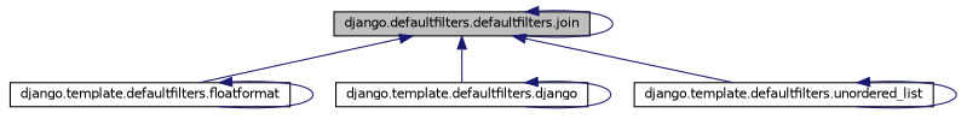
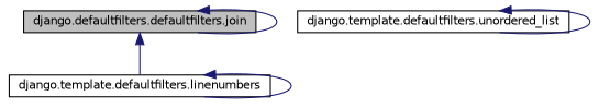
  digraph {
    rankdir=TB
    node [color=black fillcolor=white fontname=Helvetica fontsize=10 shape=record style=filled]
    edge [color=midnightblue dir=back fontname=Helvetica fontsize=10 labelfontname=Helvetica labelfontsize=10 style=solid]
    n1 [fillcolor=grey75 fontcolor=black height=0.2 label="django.defaultfilters.defaultfilters.join" width=0.4]
-   n2 [height=0.2 label="django.template.defaultfilters.floatformat" width=0.4]
-   n3 [height=0.2 label="django.template.defaultfilters.django" width=0.4]
+   n3 [height=0.2 label="django.template.defaultfilters.linenumbers" width=0.4]
    n4 [height=0.2 label="django.template.defaultfilters.unordered_list" width=0.4]
    n1 -> n1
-   n1 -> n2
    n1 -> n3
-   n1 -> n4
-   n2 -> n2
    n3 -> n3
    n4 -> n4
  }
